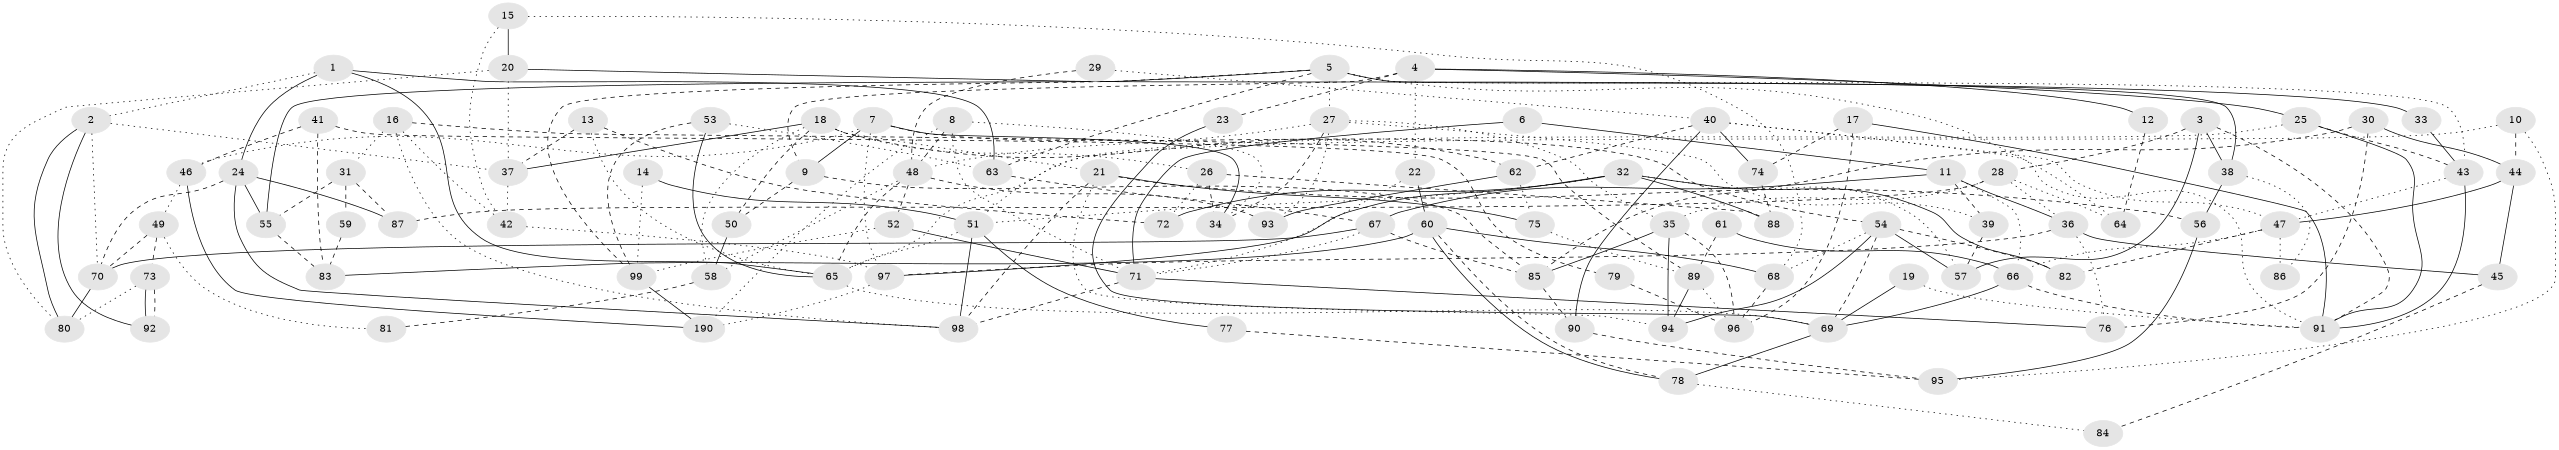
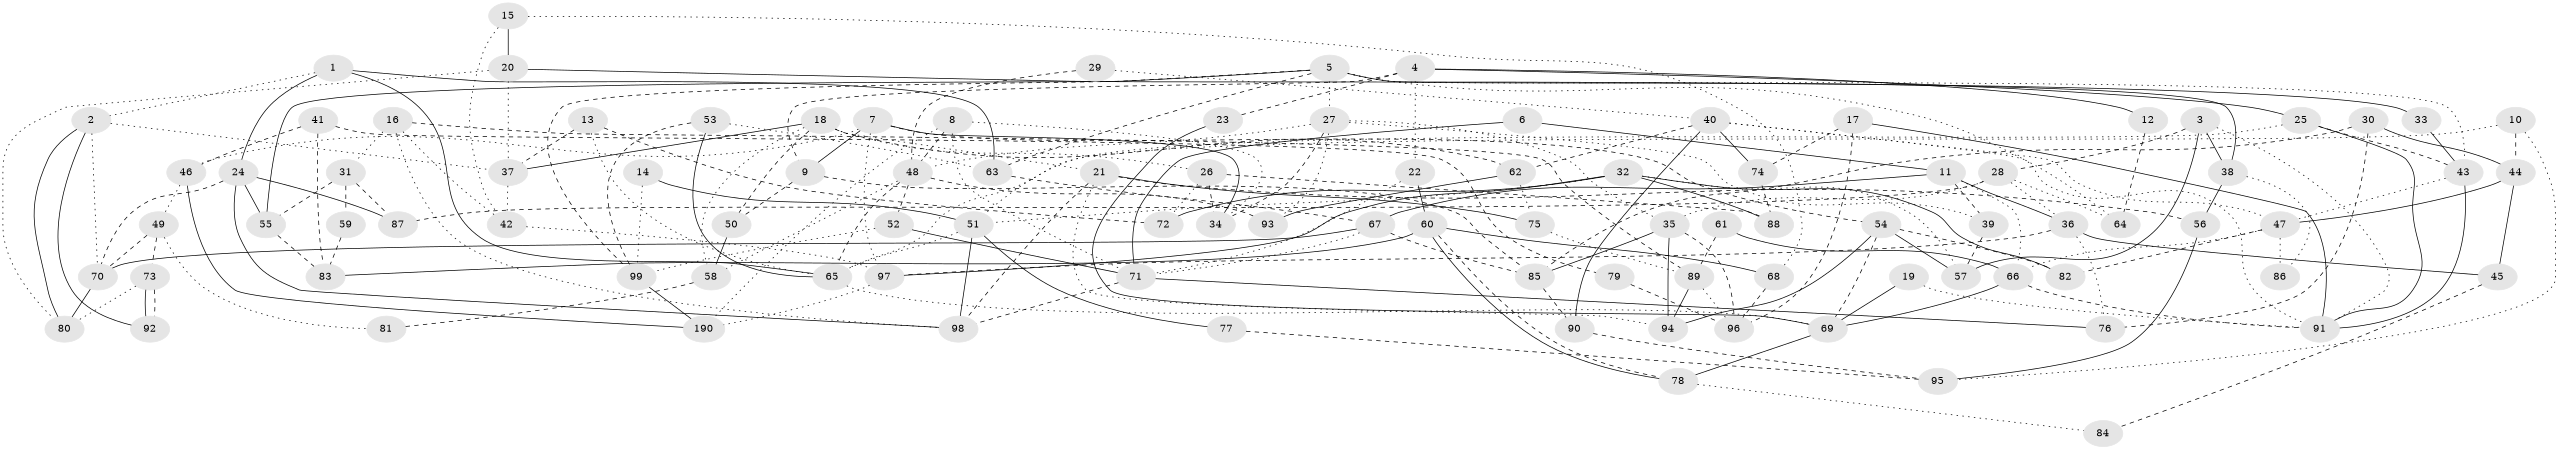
  graph {
    node [color=gray90 style=filled]
    edge [style=solid]
    1
    2
    24
    63
    65
    37
    70
    80
    92
    55
    98
    87
    67
    69
    42
    3
    28
    38
    57
    91
    64
    36
    35
    56
    86
    4
    9
    12
    22
    23
    25
    50
    85
    71
    60
    43
    51
    5
    27
    99
    34
    48
    39
    93
    47
    83
    n47 [label=190]
    6
    11
    66
    76
    7
    46
    54
    97
    49
    68
    94
    82
    8
    58
    52
    90
    10
    44
    95
    45
    13
    72
    14
    77
    15
    20
    33
    96
    16
    31
    89
    59
    17
    74
    88
    18
    26
    62
    21
    81
    75
    19
    78
    29
    40
    30
    32
    84
    41
    79
    73
    53
    61
    1 -- 2 [style=dotted]
    1 -- 24
    1 -- 63
    1 -- 65
    2 -- 37 [style=dotted]
    2 -- 70 [style=dotted]
    2 -- 80
    2 -- 92
    24 -- 70 [style=dashed]
    24 -- 55
    24 -- 98
    24 -- 87
    63 -- 67 [style=dashed]
    65 -- 69 [style=dotted]
    37 -- 42 [style=dotted]
    70 -- 80
    55 -- 83 [style=dashed]
    67 -- 70
    67 -- 85 [style=dashed]
    67 -- 71 [style=dotted]
    69 -- 78
    42 -- 97 [style=dotted]
    3 -- 28 [style=dashed]
    3 -- 38
    3 -- 57
-   3 -- 91 [style=dashed]
+   3 -- 91 [style=dotted]
    28 -- 87 [style=dashed]
    28 -- 64 [style=dotted]
    28 -- 36 [style=dotted]
    28 -- 35 [style=dotted]
    38 -- 56
    38 -- 86 [style=dotted]
    36 -- 76 [style=dotted]
    36 -- 97 [style=dashed]
    36 -- 45
    35 -- 85
    35 -- 94
    35 -- 96 [style=dashed]
    56 -- 95
    4 -- 9 [style=dashed]
    4 -- 12
    4 -- 22 [style=dotted]
    4 -- 23 [style=dashed]
    4 -- 25
    9 -- 50 [style=dashed]
    9 -- 85 [style=dashed]
    12 -- 64 [style=dashed]
    22 -- 71 [style=dotted]
    22 -- 60
    23 -- 69
    25 -- 91
    25 -- 43 [style=dashed]
    25 -- 51 [style=dotted]
    50 -- 58
    85 -- 90 [style=dashed]
    71 -- 98 [style=dashed]
    71 -- 76
    60 -- 83
    60 -- 68
    60 -- 78
    60 -- 78 [style=dashed]
    43 -- 91
    43 -- 47 [style=dotted]
    51 -- 65 [style=dotted]
    51 -- 98
    51 -- 77
    5 -- 63 [style=dashed]
    5 -- 55
    5 -- 38
    5 -- 64 [style=dotted]
    5 -- 43 [style=dotted]
    5 -- 27 [style=dotted]
    5 -- 99 [style=dashed]
    27 -- 35 [style=dotted]
    27 -- 34 [style=dashed]
    27 -- 48 [style=dotted]
    27 -- 39 [style=dotted]
    27 -- 93 [style=dotted]
    99 -- n47
    48 -- 65 [style=dashed]
    48 -- 93 [style=dashed]
    48 -- 58 [style=dotted]
    48 -- 52 [style=dashed]
    39 -- 57 [style=dashed]
    47 -- 86 [style=dotted]
    47 -- 66 [style=dotted]
    47 -- 82 [style=dashed]
    6 -- 71
    6 -- 11
    11 -- 67
    11 -- 36
    11 -- 39 [style=dashed]
    11 -- 66 [style=dotted]
    66 -- 69
    66 -- 91 [style=dashed]
    7 -- 9
    7 -- 34
    7 -- 46 [style=dotted]
    7 -- 54 [style=dashed]
    7 -- 97 [style=dotted]
    46 -- n47
    46 -- 49 [style=dotted]
    54 -- 69 [style=dashed]
    54 -- 57
-   54 -- 68 [style=dotted]
    54 -- 94
    54 -- 82 [style=dashed]
    97 -- n47 [style=dotted]
    49 -- 70 [style=dashed]
    49 -- 81 [style=dotted]
    49 -- 73 [style=dashed]
    68 -- 96 [style=dashed]
    8 -- 71 [style=dotted]
    8 -- 34 [style=dotted]
    8 -- 48 [style=dashed]
    8 -- n47 [style=dotted]
    58 -- 81 [style=dashed]
    52 -- 71
    52 -- 99 [style=dotted]
    90 -- 95 [style=dashed]
    10 -- 65 [style=dotted]
    10 -- 44 [style=dashed]
    10 -- 95 [style=dotted]
    44 -- 47
    44 -- 45
    45 -- 84 [style=dashed]
    13 -- 65 [style=dotted]
    13 -- 37 [style=dashed]
    13 -- 72 [style=dashed]
    14 -- 51
    14 -- 99 [style=dotted]
    77 -- 95 [style=dashed]
    15 -- 42 [style=dotted]
    15 -- 68 [style=dotted]
    15 -- 20
    20 -- 37 [style=dotted]
    20 -- 80 [style=dotted]
    20 -- 33
    33 -- 43
    16 -- 98 [style=dotted]
    16 -- 42 [style=dotted]
    16 -- 31 [style=dotted]
    16 -- 89 [style=dashed]
    31 -- 55 [style=dashed]
    31 -- 87 [style=dashed]
    31 -- 59 [style=dashed]
    89 -- 94
    89 -- 96 [style=dotted]
    59 -- 83 [style=dashed]
    17 -- 91
    17 -- 96 [style=dashed]
    17 -- 74 [style=dashed]
    74 -- 88 [style=dashed]
    18 -- 37
    18 -- 50 [style=dashed]
    18 -- 58 [style=dotted]
    18 -- 26 [style=dotted]
    18 -- 62 [style=dashed]
    18 -- 21 [style=dotted]
    26 -- 34 [style=dashed]
    26 -- 72 [style=dotted]
    26 -- 88 [style=dashed]
    62 -- 93
    62 -- 75 [style=dotted]
    21 -- 98 [style=dashed]
    21 -- 56 [style=dashed]
    21 -- 94 [style=dotted]
    21 -- 75
    75 -- 89 [style=dotted]
    19 -- 69
    19 -- 91 [style=dotted]
    78 -- 84 [style=dotted]
    29 -- 48 [style=dashed]
    29 -- 40 [style=dotted]
    40 -- 91 [style=dotted]
    40 -- 47 [style=dotted]
    40 -- 90
    40 -- 74
    40 -- 62 [style=dashed]
    30 -- 85 [style=dashed]
    30 -- 76 [style=dashed]
    30 -- 44
    32 -- 57 [style=dotted]
    32 -- 51 [style=dotted]
    32 -- 97
    32 -- 82
    32 -- 72
    32 -- 88
    41 -- 83 [style=dashed]
    41 -- 46 [style=dashed]
    41 -- 79 [style=dashed]
    79 -- 96 [style=dashed]
    73 -- 80 [style=dotted]
    73 -- 92
    73 -- 92 [style=dashed]
    53 -- 63 [style=dotted]
    53 -- 65
    53 -- 99 [style=dashed]
    61 -- 66
    61 -- 89 [style=dashed]
  }
